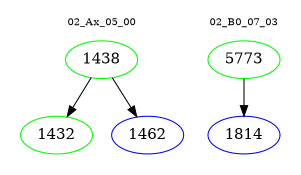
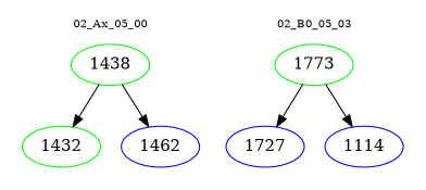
  digraph {
    node [color=green]
    edge [color=black]
    n1 [label=1438]
    n2 [label=1432]
    n3 [color=blue label=1462]
-   n4 [label=5773]
-   n6 [color=blue label=1814]
+   n4 [label=1773]
+   n5 [color=blue label=1727]
+   n6 [color=blue label=1114]
    subgraph cluster_1 {
      color=white
      fontsize=10
      label="02_Ax_05_00"
      n1
      n2
      n3
    }
    subgraph cluster_2 {
      color=white
      fontsize=10
-     label="02_B0_07_03"
+     label="02_B0_05_03"
      n4
+     n5
      n6
    }
    n1 -> n2
    n1 -> n3
+   n4 -> n5
    n4 -> n6
  }
